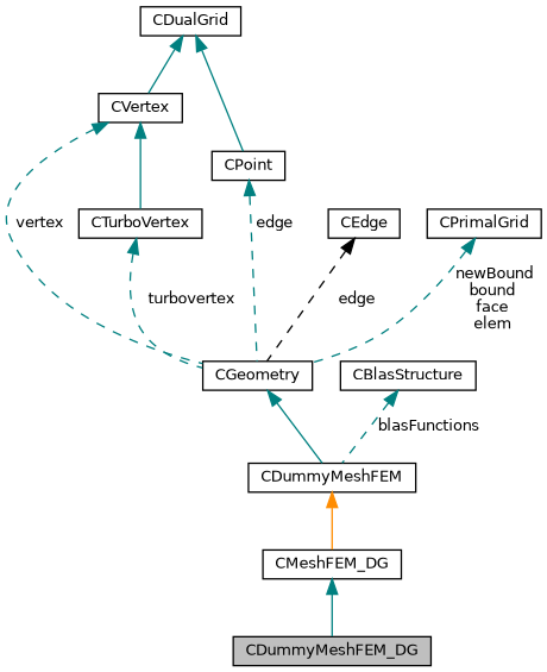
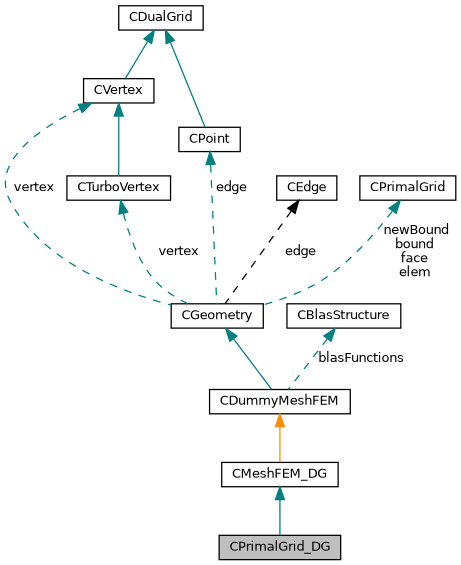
  digraph {
    node [color=black fillcolor=white fontname=Helvetica fontsize=10 shape=record style=filled]
    edge [color=teal dir=back fontname=Helvetica fontsize=10 labelfontname=Helvetica labelfontsize=10 style=solid]
-   n1 [fillcolor=grey75 fontcolor=black height=0.2 label=CDummyMeshFEM_DG width=0.4]
+   n1 [fillcolor=grey75 fontcolor=black height=0.2 label=CPrimalGrid_DG width=0.4]
    n2 [height=0.2 label=CMeshFEM_DG width=0.4]
    n3 [height=0.2 label=CDummyMeshFEM width=0.4]
    n4 [height=0.2 label=CGeometry width=0.4]
    n5 [height=0.2 label=CTurboVertex width=0.4]
    n6 [height=0.2 label=CVertex width=0.4]
    n7 [height=0.2 label=CDualGrid width=0.4]
    n8 [height=0.2 label=CPoint width=0.4]
    n9 [height=0.2 label=CEdge width=0.4]
    n10 [height=0.2 label=CPrimalGrid width=0.4]
    n11 [height=0.2 label=CBlasStructure width=0.4]
    n2 -> n1
    n3 -> n2 [color=darkorange]
    n4 -> n3
-   n5 -> n4 [label=" turbovertex" style=dashed]
+   n5 -> n4 [label=" vertex" style=dashed]
    n6 -> n4 [label=" vertex" style=dashed]
    n6 -> n5
    n7 -> n6
    n7 -> n8
    n8 -> n4 [label=" edge" style=dashed]
    n9 -> n4 [color=black label=" edge" style=dashed]
    n10 -> n4 [label=" newBound\nbound\nface\nelem" style=dashed]
    n11 -> n3 [label=" blasFunctions" style=dashed]
  }
